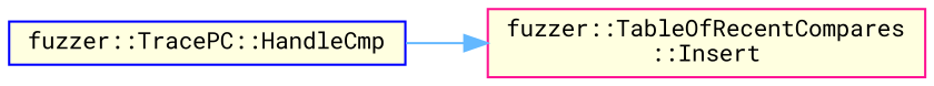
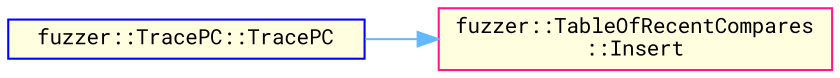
  digraph {
    rankdir=RL
    fontname="Roboto Mono"
    node [fillcolor=lightyellow fontname="Roboto Mono" fontsize=10 shape=box style=filled]
    n1 [color=deeppink fontcolor=black height=0.2 label="fuzzer::TableOfRecentCompares\l::Insert" width=0.4]
-   n2 [color=blue height=0.2 label="fuzzer::TracePC::HandleCmp" width=0.4]
+   n2 [color=blue height=0.2 label="fuzzer::TracePC::TracePC" width=0.4]
    n1 -> n2 [color=steelblue1 dir=back fontname="Roboto Mono" fontsize=10 labelfontname=Helvetica labelfontsize=10 style=solid]
  }
